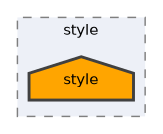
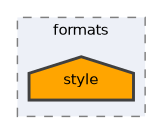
  digraph {
    compound=true
    n1 [color=grey25 fillcolor=orange fontname=Helvetica fontsize=10 height=0.2 label=style shape=house style="filled,bold" width=0.4]
    subgraph cluster_1 {
      bgcolor="#edf0f7"
      fontname=Helvetica
      fontsize=10
-     label=style
+     label=formats
      pencolor=grey50
      style="filled,dashed"
      n1
    }
  }
